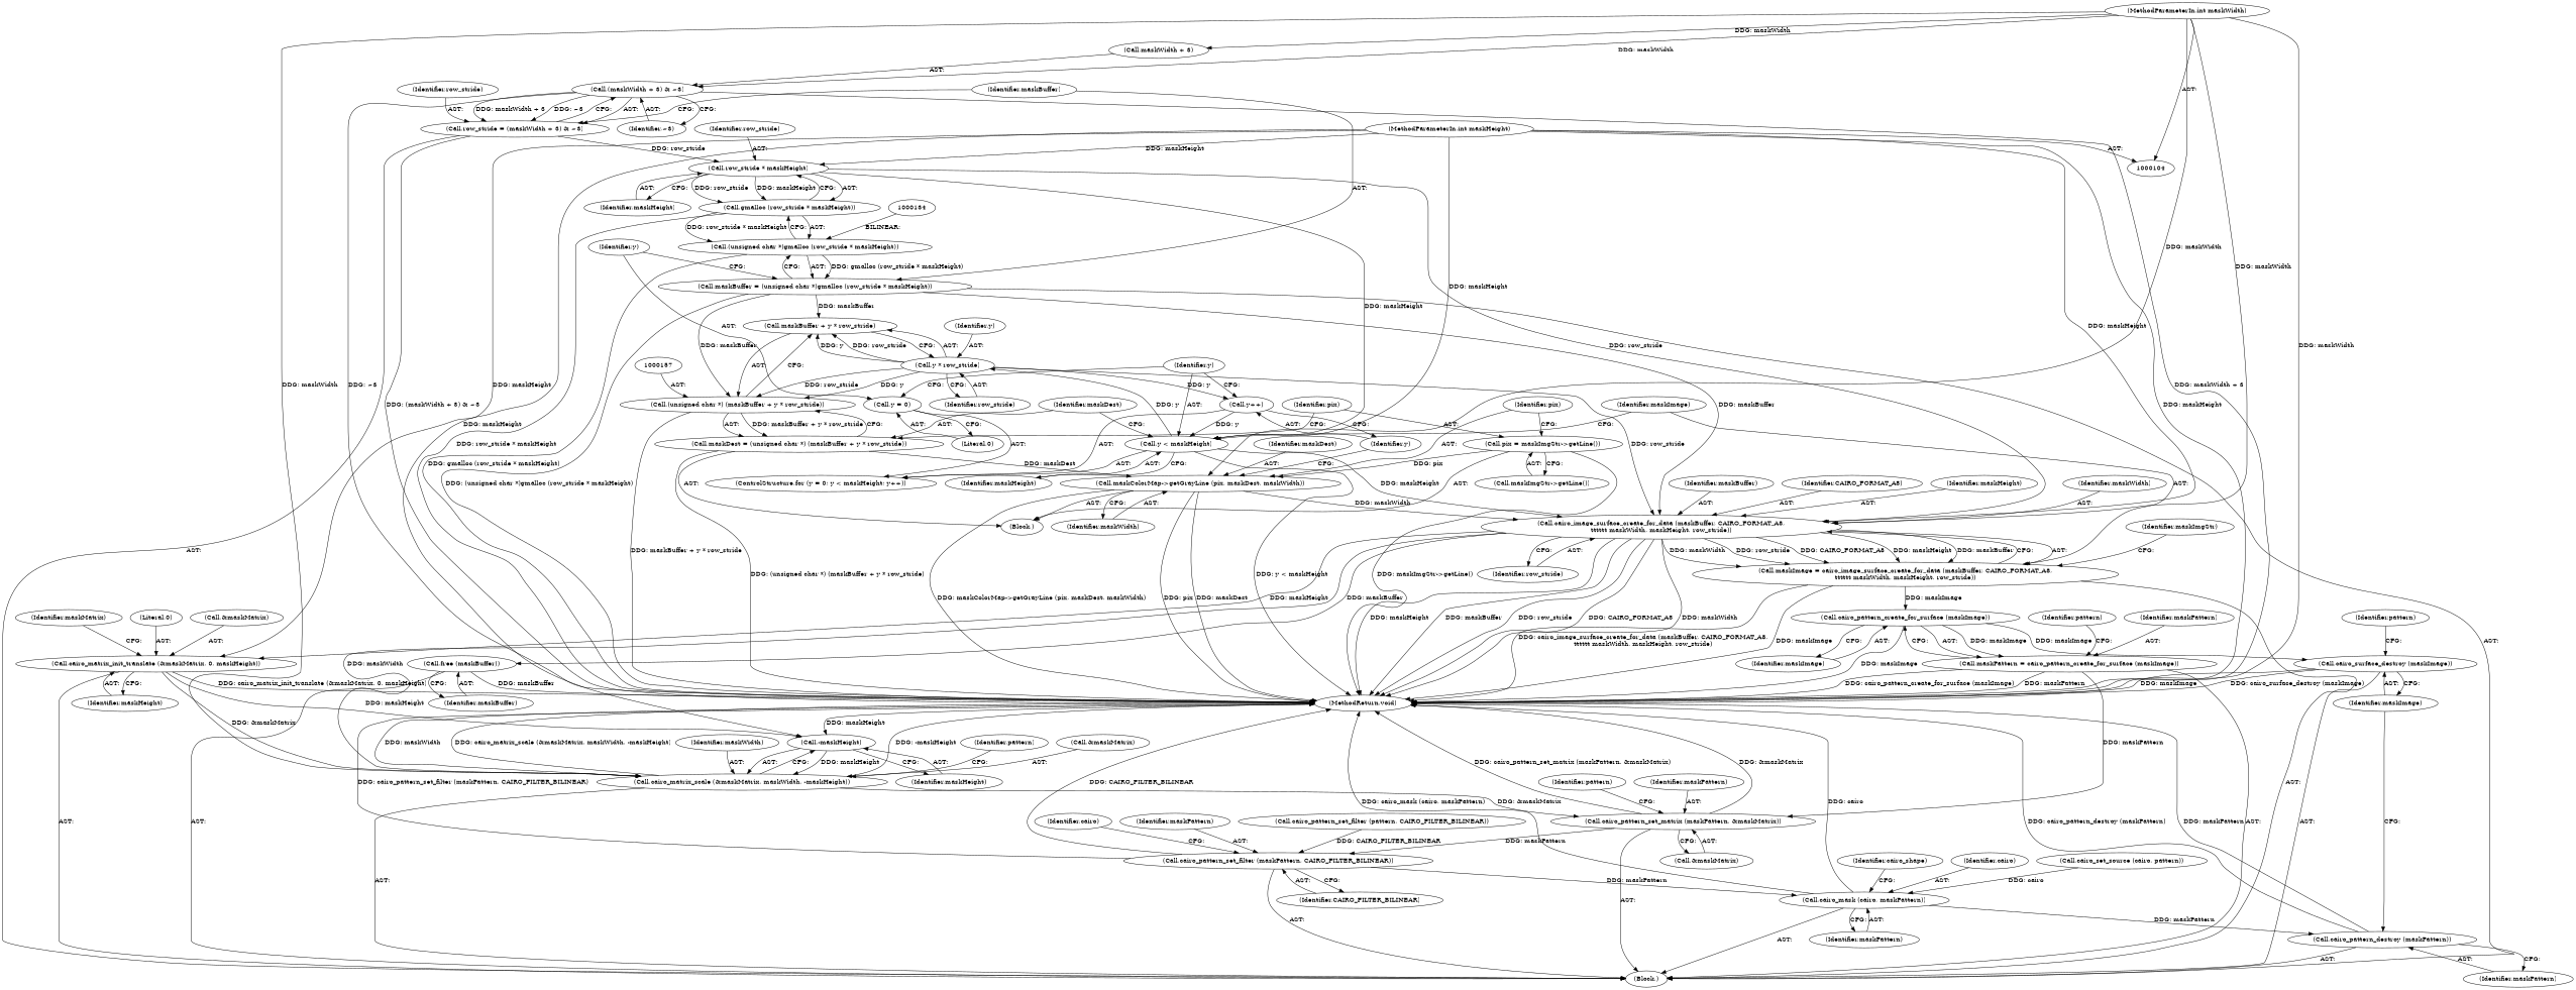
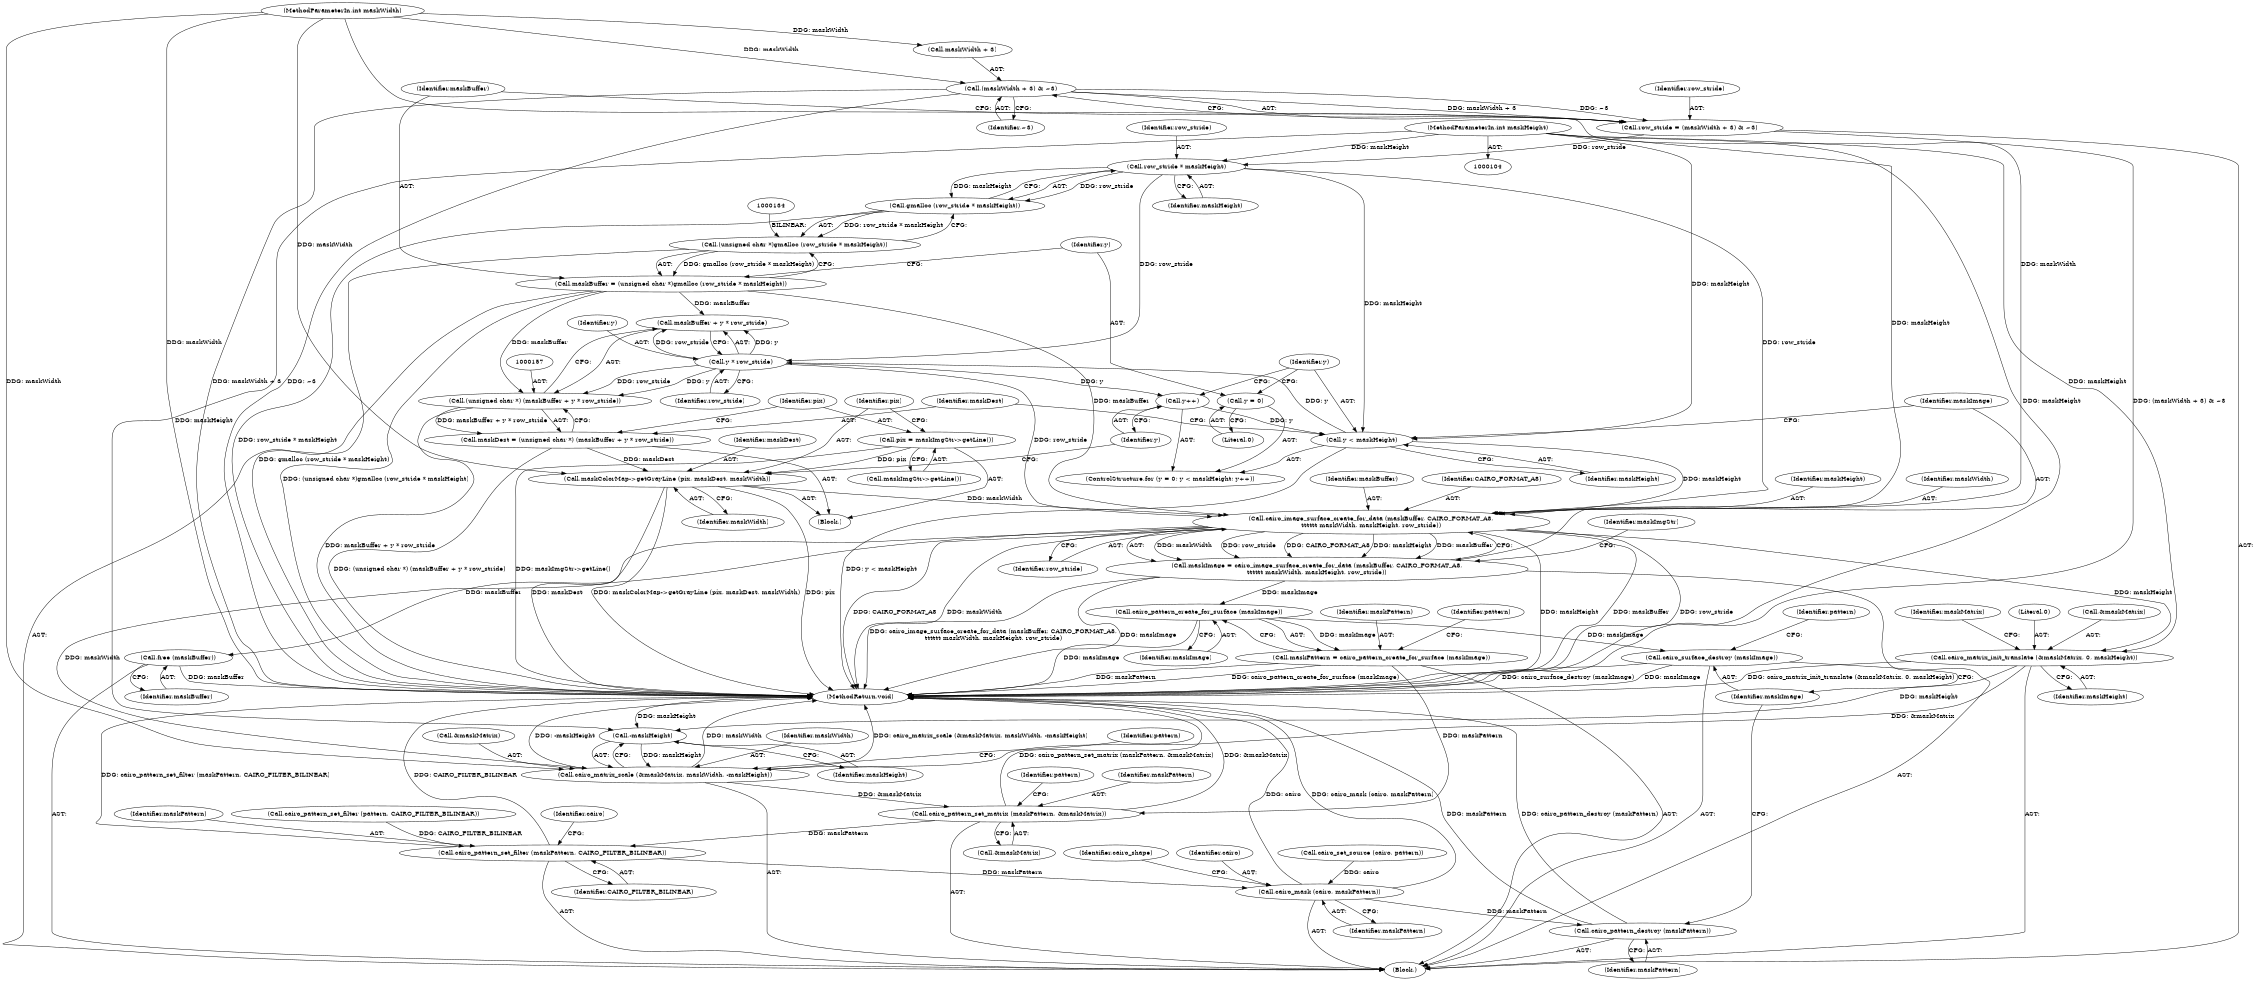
  digraph {
    n1 [label="(Call,cairo_image_surface_create_for_data (maskBuffer, CAIRO_FORMAT_A8,\n\t\t\t\t\t\t maskWidth, maskHeight, row_stride))"]
    n2 [label="(Call,maskImage = cairo_image_surface_create_for_data (maskBuffer, CAIRO_FORMAT_A8,\n\t\t\t\t\t\t maskWidth, maskHeight, row_stride))"]
    n3 [label="(Call,cairo_matrix_init_translate (&maskMatrix, 0, maskHeight))"]
    n4 [label="(Call,cairo_matrix_scale (&maskMatrix, maskWidth, -maskHeight))"]
    n5 [label="(Call,free (maskBuffer))"]
    n6 [label="(MethodReturn,void)"]
    n7 [label="(Identifier,row_stride)"]
    n8 [label="(Block,)"]
    n9 [label="(Call,cairo_pattern_create_for_surface (maskImage))"]
    n10 [label="(Call,-maskHeight)"]
    n11 [label="(Identifier,maskHeight)"]
    n12 [label="(Call,cairo_pattern_set_matrix (maskPattern, &maskMatrix))"]
    n13 [label="(Identifier,maskBuffer)"]
    n14 [label="(Call,maskBuffer = (unsigned char *)gmalloc (row_stride * maskHeight))"]
    n15 [label="(Call,(unsigned char *)gmalloc (row_stride * maskHeight))"]
    n16 [label="(Call,(unsigned char *) (maskBuffer + y * row_stride))"]
    n17 [label="(Call,maskBuffer + y * row_stride)"]
    n18 [label="(Call,gmalloc (row_stride * maskHeight))"]
    n19 [label="(Call,maskDest = (unsigned char *) (maskBuffer + y * row_stride))"]
    n20 [label="(Call,y * row_stride)"]
    n21 [label="(Call,row_stride * maskHeight)"]
    n22 [label="(Call,y < maskHeight)"]
    n23 [label="(Identifier,maskHeight)"]
    n24 [label="(Call,y++)"]
    n25 [label="(Identifier,row_stride)"]
    n26 [label="(Identifier,maskHeight)"]
    n27 [label="(ControlStructure,for (y = 0; y < maskHeight; y++))"]
    n28 [label="(Call,row_stride = (maskWidth + 3) & ~3)"]
    n29 [label="(Call,(maskWidth + 3) & ~3)"]
    n30 [label="(Identifier,~3)"]
    n31 [label="(MethodParameterIn,int maskWidth)"]
    n32 [label="(Call,maskColorMap->getGrayLine (pix, maskDest, maskWidth))"]
    n33 [label="(Call,maskWidth + 3)"]
    1000104
    n35 [label="(Block,)"]
    n36 [label="(Identifier,maskWidth)"]
    n37 [label="(MethodParameterIn,int maskHeight)"]
    n38 [label="(Identifier,maskHeight)"]
    n39 [label="(Call,pix = maskImgStr->getLine())"]
    n40 [label="(Call,maskImgStr->getLine())"]
    n41 [label="(Identifier,y)"]
    n42 [label="(Call,y = 0)"]
    n43 [label="(Literal,0)"]
    n44 [label="(Call,maskPattern = cairo_pattern_create_for_surface (maskImage))"]
    n45 [label="(Call,cairo_surface_destroy (maskImage))"]
    n46 [label="(Identifier,maskImage)"]
    n47 [label="(Identifier,maskImage)"]
    n48 [label="(Call,cairo_pattern_set_filter (maskPattern, CAIRO_FILTER_BILINEAR))"]
    n49 [label="(Call,&maskMatrix)"]
    n50 [label="(Call,cairo_mask (cairo, maskPattern))"]
    n51 [label="(Identifier,CAIRO_FILTER_BILINEAR)"]
    n52 [label="(Call,cairo_pattern_destroy (maskPattern))"]
    n53 [label="(Identifier,maskPattern)"]
    n54 [label="(Identifier,maskPattern)"]
    n55 [label="(Identifier,y)"]
    n56 [label="(Identifier,maskPattern)"]
    n57 [label="(Identifier,maskPattern)"]
    n58 [label="(Identifier,maskImgStr)"]
    n59 [label="(Identifier,pattern)"]
    n60 [label="(Call,&maskMatrix)"]
    n61 [label="(Identifier,maskWidth)"]
    n62 [label="(Identifier,pix)"]
    n63 [label="(Identifier,maskDest)"]
    n64 [label="(Identifier,pattern)"]
    n65 [label="(Identifier,maskBuffer)"]
    n66 [label="(Identifier,maskMatrix)"]
    n67 [label="(Identifier,cairo_shape)"]
    n68 [label="(Identifier,y)"]
    n69 [label="(Identifier,row_stride)"]
    n70 [label="(Identifier,maskWidth)"]
    n71 [label="(Identifier,pattern)"]
    n72 [label="(Identifier,maskDest)"]
    n73 [label="(Identifier,row_stride)"]
    n74 [label="(Identifier,pix)"]
    n75 [label="(Call,cairo_pattern_set_filter (pattern, CAIRO_FILTER_BILINEAR))"]
    n76 [label="(Identifier,CAIRO_FORMAT_A8)"]
    n77 [label="(Identifier,cairo)"]
    n78 [label="(Literal,0)"]
    n79 [label="(Identifier,maskImage)"]
    n80 [label="(Identifier,y)"]
    n81 [label="(Identifier,maskPattern)"]
    n82 [label="(Call,cairo_set_source (cairo, pattern))"]
    n83 [label="(Identifier,maskHeight)"]
    n84 [label="(Identifier,cairo)"]
    n85 [label="(Identifier,maskBuffer)"]
    n86 [label="(Identifier,pattern)"]
    n87 [label="(Call,&maskMatrix)"]
    1000134
    1000157
    n1 -> n2 [label="AST: "]
    n1 -> n2 [label="DDG: maskWidth"]
    n1 -> n2 [label="DDG: row_stride"]
    n1 -> n2 [label="DDG: CAIRO_FORMAT_A8"]
    n1 -> n2 [label="DDG: maskHeight"]
    n1 -> n2 [label="DDG: maskBuffer"]
    n1 -> n3 [label="DDG: maskHeight"]
    n1 -> n4 [label="DDG: maskWidth"]
    n1 -> n5 [label="DDG: maskBuffer"]
    n1 -> n6 [label="DDG: maskHeight"]
    n1 -> n6 [label="DDG: maskBuffer"]
    n1 -> n6 [label="DDG: row_stride"]
    n1 -> n6 [label="DDG: CAIRO_FORMAT_A8"]
    n1 -> n6 [label="DDG: maskWidth"]
    n1 -> n7 [label="CFG: "]
    n2 -> n1 [label="CFG: "]
    n2 -> n6 [label="DDG: cairo_image_surface_create_for_data (maskBuffer, CAIRO_FORMAT_A8,\n\t\t\t\t\t\t maskWidth, maskHeight, row_stride)"]
    n2 -> n6 [label="DDG: maskImage"]
    n2 -> n8 [label="AST: "]
    n2 -> n9 [label="DDG: maskImage"]
    n3 -> n4 [label="DDG: &maskMatrix"]
    n3 -> n6 [label="DDG: cairo_matrix_init_translate (&maskMatrix, 0, maskHeight)"]
    n3 -> n8 [label="AST: "]
    n3 -> n10 [label="DDG: maskHeight"]
    n3 -> n11 [label="CFG: "]
    n4 -> n6 [label="DDG: -maskHeight"]
    n4 -> n6 [label="DDG: maskWidth"]
    n4 -> n6 [label="DDG: cairo_matrix_scale (&maskMatrix, maskWidth, -maskHeight)"]
    n4 -> n8 [label="AST: "]
    n4 -> n10 [label="CFG: "]
    n4 -> n12 [label="DDG: &maskMatrix"]
    n5 -> n6 [label="DDG: maskBuffer"]
    n5 -> n8 [label="AST: "]
    n5 -> n13 [label="CFG: "]
    n6 -> n10 [label="DDG: maskHeight"]
    n7 -> n1 [label="AST: "]
    n9 -> n6 [label="DDG: maskImage"]
    n9 -> n44 [label="AST: "]
    n9 -> n44 [label="DDG: maskImage"]
    n9 -> n45 [label="DDG: maskImage"]
    n9 -> n46 [label="CFG: "]
    n10 -> n4 [label="AST: "]
    n10 -> n4 [label="DDG: maskHeight"]
    n10 -> n38 [label="CFG: "]
    n11 -> n3 [label="AST: "]
    n12 -> n6 [label="DDG: cairo_pattern_set_matrix (maskPattern, &maskMatrix)"]
    n12 -> n6 [label="DDG: &maskMatrix"]
    n12 -> n8 [label="AST: "]
    n12 -> n48 [label="DDG: maskPattern"]
    n12 -> n49 [label="CFG: "]
    n13 -> n5 [label="AST: "]
    n14 -> n1 [label="DDG: maskBuffer"]
    n14 -> n6 [label="DDG: (unsigned char *)gmalloc (row_stride * maskHeight)"]
    n14 -> n8 [label="AST: "]
    n14 -> n15 [label="CFG: "]
    n14 -> n16 [label="DDG: maskBuffer"]
    n14 -> n17 [label="DDG: maskBuffer"]
    n15 -> n6 [label="DDG: gmalloc (row_stride * maskHeight)"]
    n15 -> n14 [label="AST: "]
    n15 -> n14 [label="DDG: gmalloc (row_stride * maskHeight)"]
    n15 -> n18 [label="CFG: "]
    n16 -> n6 [label="DDG: maskBuffer + y * row_stride"]
    n16 -> n17 [label="CFG: "]
    n16 -> n19 [label="AST: "]
    n16 -> n19 [label="DDG: maskBuffer + y * row_stride"]
    n17 -> n16 [label="AST: "]
    n17 -> n20 [label="CFG: "]
    n18 -> n6 [label="DDG: row_stride * maskHeight"]
    n18 -> n15 [label="AST: "]
    n18 -> n15 [label="DDG: row_stride * maskHeight"]
    n18 -> n21 [label="CFG: "]
    n19 -> n6 [label="DDG: (unsigned char *) (maskBuffer + y * row_stride)"]
    n19 -> n16 [label="CFG: "]
    n19 -> n32 [label="DDG: maskDest"]
    n19 -> n35 [label="AST: "]
    n20 -> n1 [label="DDG: row_stride"]
    n20 -> n16 [label="DDG: y"]
    n20 -> n16 [label="DDG: row_stride"]
    n20 -> n17 [label="AST: "]
    n20 -> n17 [label="DDG: y"]
    n20 -> n17 [label="DDG: row_stride"]
    n20 -> n24 [label="DDG: y"]
    n20 -> n25 [label="CFG: "]
    n21 -> n1 [label="DDG: row_stride"]
    n21 -> n18 [label="AST: "]
    n21 -> n18 [label="DDG: row_stride"]
    n21 -> n18 [label="DDG: maskHeight"]
+   n21 -> n20 [label="DDG: row_stride"]
    n21 -> n22 [label="DDG: maskHeight"]
    n21 -> n23 [label="CFG: "]
    n22 -> n1 [label="DDG: maskHeight"]
    n22 -> n6 [label="DDG: y < maskHeight"]
    n22 -> n20 [label="DDG: y"]
    n22 -> n26 [label="CFG: "]
    n22 -> n27 [label="AST: "]
    n23 -> n21 [label="AST: "]
    n24 -> n22 [label="DDG: y"]
    n24 -> n27 [label="AST: "]
    n24 -> n41 [label="CFG: "]
    n25 -> n20 [label="AST: "]
    n26 -> n22 [label="AST: "]
    n28 -> n6 [label="DDG: (maskWidth + 3) & ~3"]
    n28 -> n8 [label="AST: "]
    n28 -> n21 [label="DDG: row_stride"]
    n28 -> n29 [label="CFG: "]
    n29 -> n6 [label="DDG: maskWidth + 3"]
    n29 -> n6 [label="DDG: ~3"]
    n29 -> n28 [label="AST: "]
    n29 -> n28 [label="DDG: maskWidth + 3"]
    n29 -> n28 [label="DDG: ~3"]
    n29 -> n30 [label="CFG: "]
    n30 -> n29 [label="AST: "]
    n31 -> n1 [label="DDG: maskWidth"]
    n31 -> n4 [label="DDG: maskWidth"]
    n31 -> n6 [label="DDG: maskWidth"]
    n31 -> n29 [label="DDG: maskWidth"]
    n31 -> n32 [label="DDG: maskWidth"]
    n31 -> n33 [label="DDG: maskWidth"]
-   n31 -> 1000104 [label="AST: "]
    n32 -> n1 [label="DDG: maskWidth"]
    n32 -> n6 [label="DDG: maskDest"]
    n32 -> n6 [label="DDG: maskColorMap->getGrayLine (pix, maskDest, maskWidth)"]
    n32 -> n6 [label="DDG: pix"]
    n32 -> n35 [label="AST: "]
    n32 -> n36 [label="CFG: "]
    n33 -> n29 [label="AST: "]
    n36 -> n32 [label="AST: "]
    n37 -> n1 [label="DDG: maskHeight"]
    n37 -> n3 [label="DDG: maskHeight"]
    n37 -> n6 [label="DDG: maskHeight"]
    n37 -> n10 [label="DDG: maskHeight"]
    n37 -> n21 [label="DDG: maskHeight"]
    n37 -> n22 [label="DDG: maskHeight"]
    n37 -> 1000104 [label="AST: "]
    n38 -> n10 [label="AST: "]
    n39 -> n6 [label="DDG: maskImgStr->getLine()"]
    n39 -> n32 [label="DDG: pix"]
    n39 -> n35 [label="AST: "]
    n39 -> n40 [label="CFG: "]
    n40 -> n39 [label="AST: "]
    n41 -> n24 [label="AST: "]
    n41 -> n32 [label="CFG: "]
    n42 -> n27 [label="AST: "]
    n42 -> n43 [label="CFG: "]
    n43 -> n42 [label="AST: "]
    n44 -> n6 [label="DDG: cairo_pattern_create_for_surface (maskImage)"]
    n44 -> n6 [label="DDG: maskPattern"]
    n44 -> n8 [label="AST: "]
    n44 -> n9 [label="CFG: "]
    n44 -> n12 [label="DDG: maskPattern"]
    n45 -> n6 [label="DDG: cairo_surface_destroy (maskImage)"]
    n45 -> n6 [label="DDG: maskImage"]
    n45 -> n8 [label="AST: "]
    n45 -> n47 [label="CFG: "]
    n46 -> n9 [label="AST: "]
    n47 -> n45 [label="AST: "]
    n47 -> n52 [label="CFG: "]
    n48 -> n6 [label="DDG: CAIRO_FILTER_BILINEAR"]
    n48 -> n6 [label="DDG: cairo_pattern_set_filter (maskPattern, CAIRO_FILTER_BILINEAR)"]
    n48 -> n8 [label="AST: "]
    n48 -> n50 [label="DDG: maskPattern"]
    n48 -> n51 [label="CFG: "]
    n49 -> n12 [label="AST: "]
    n50 -> n6 [label="DDG: cairo"]
    n50 -> n6 [label="DDG: cairo_mask (cairo, maskPattern)"]
    n50 -> n8 [label="AST: "]
    n50 -> n52 [label="DDG: maskPattern"]
    n50 -> n53 [label="CFG: "]
    n51 -> n48 [label="AST: "]
    n52 -> n6 [label="DDG: maskPattern"]
    n52 -> n6 [label="DDG: cairo_pattern_destroy (maskPattern)"]
    n52 -> n8 [label="AST: "]
    n52 -> n54 [label="CFG: "]
    n53 -> n50 [label="AST: "]
    n54 -> n52 [label="AST: "]
    n55 -> n14 [label="CFG: "]
    n55 -> n42 [label="AST: "]
    n56 -> n12 [label="AST: "]
    n57 -> n48 [label="AST: "]
    n58 -> n2 [label="CFG: "]
    n59 -> n12 [label="CFG: "]
    n60 -> n3 [label="AST: "]
    n61 -> n1 [label="AST: "]
    n62 -> n19 [label="CFG: "]
    n62 -> n39 [label="AST: "]
    n63 -> n32 [label="AST: "]
    n64 -> n44 [label="CFG: "]
    n65 -> n1 [label="AST: "]
    n66 -> n3 [label="CFG: "]
    n67 -> n50 [label="CFG: "]
    n68 -> n20 [label="AST: "]
    n69 -> n21 [label="AST: "]
    n70 -> n4 [label="AST: "]
    n71 -> n45 [label="CFG: "]
    n72 -> n19 [label="AST: "]
    n72 -> n22 [label="CFG: "]
    n73 -> n28 [label="AST: "]
    n74 -> n32 [label="AST: "]
    n74 -> n39 [label="CFG: "]
    n75 -> n48 [label="DDG: CAIRO_FILTER_BILINEAR"]
    n76 -> n1 [label="AST: "]
    n77 -> n50 [label="AST: "]
    n78 -> n3 [label="AST: "]
    n79 -> n2 [label="AST: "]
    n79 -> n22 [label="CFG: "]
    n80 -> n22 [label="AST: "]
    n80 -> n24 [label="CFG: "]
    n80 -> n42 [label="CFG: "]
    n81 -> n44 [label="AST: "]
    n82 -> n50 [label="DDG: cairo"]
    n83 -> n1 [label="AST: "]
    n84 -> n48 [label="CFG: "]
    n85 -> n14 [label="AST: "]
    n85 -> n28 [label="CFG: "]
    n86 -> n4 [label="CFG: "]
    n87 -> n4 [label="AST: "]
    1000134 -> n15 [label="BILINEAR: "]
    1000157 -> n16 [label="AST: "]
  }
